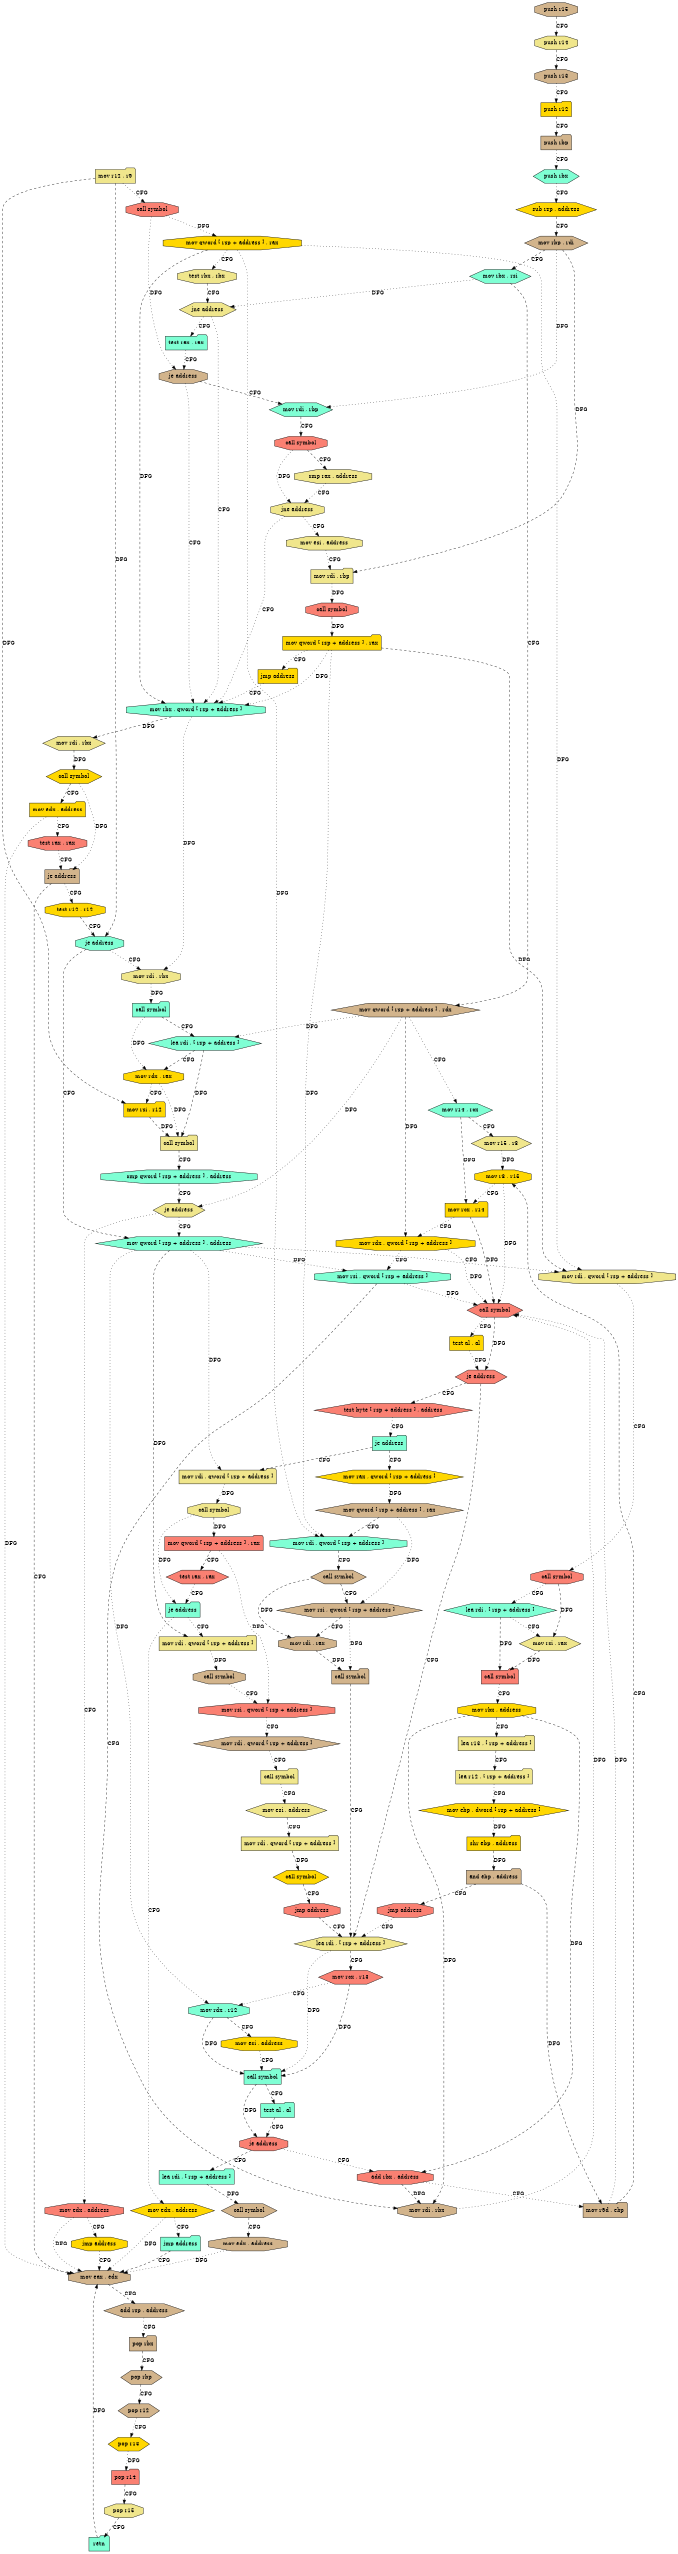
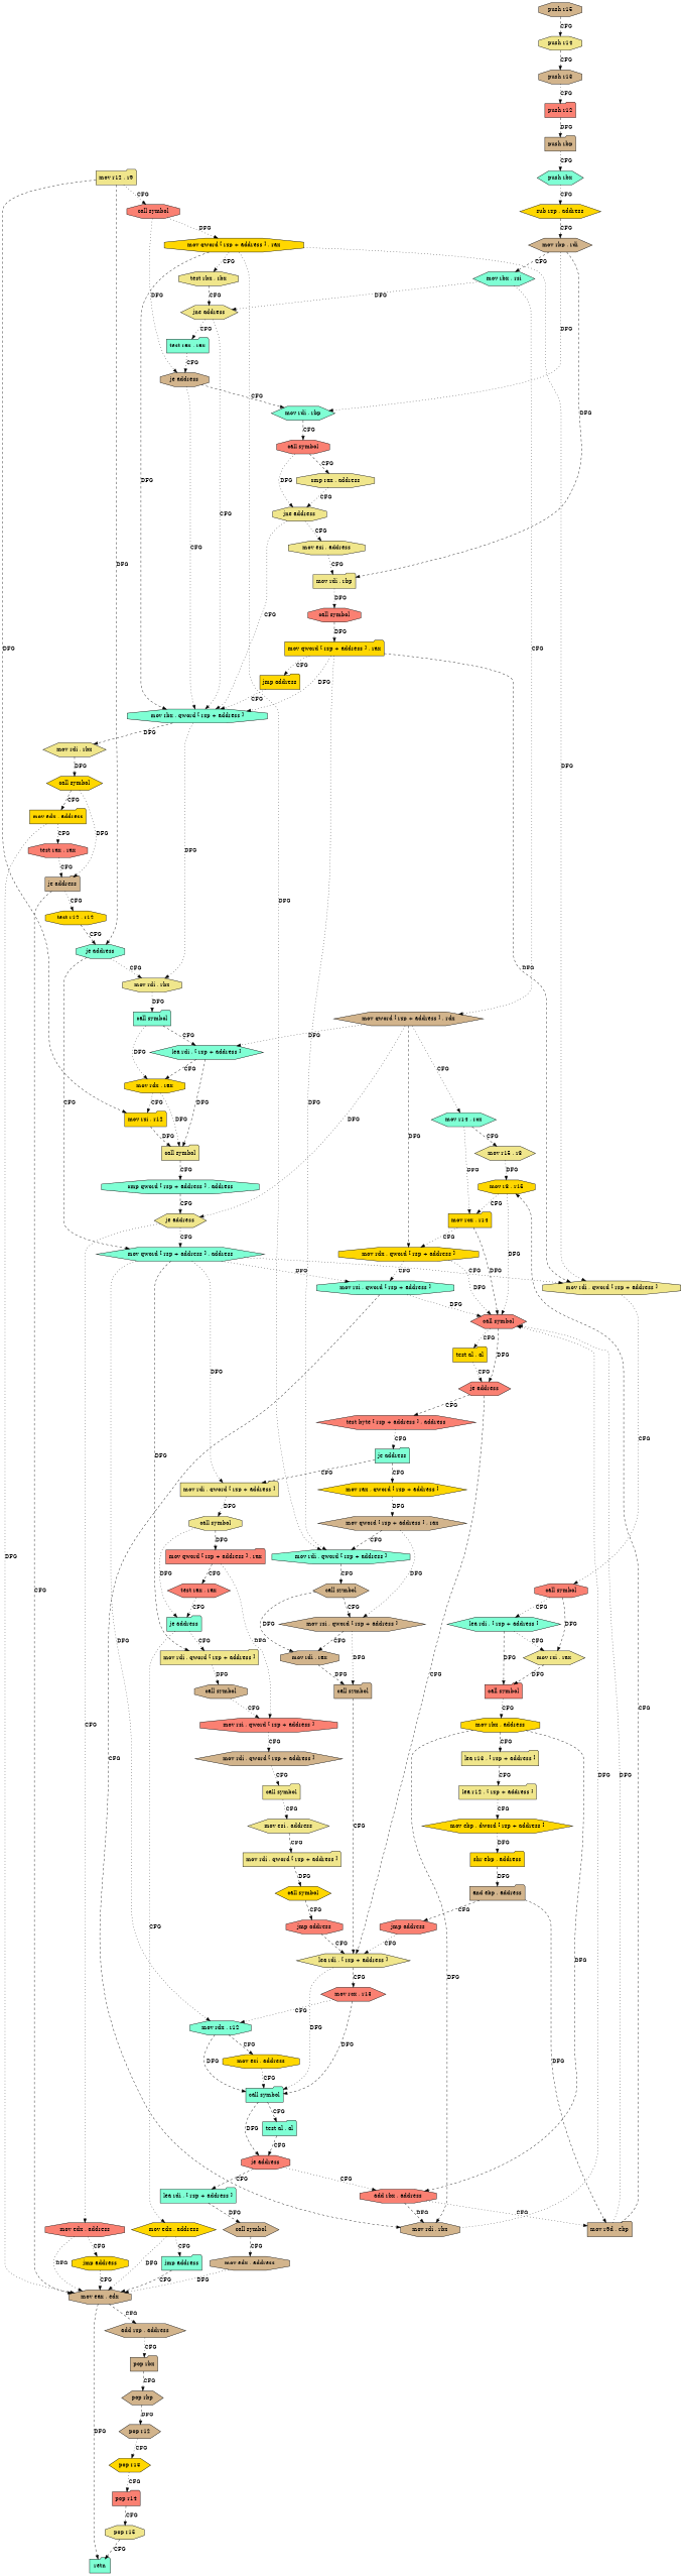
  digraph {
    node [fillcolor=khaki shape=octagon style=filled]
    edge [style=dotted]
    n1 [fillcolor=tan label="push r15"]
    n2 [label="push r14"]
    n3 [fillcolor=tan label="push r13"]
-   n4 [fillcolor=gold label="push r12" shape=folder]
+   n4 [fillcolor=salmon label="push r12" shape=folder]
    n5 [fillcolor=tan label="push rbp" shape=folder]
    n6 [fillcolor=aquamarine label="push rbx" shape=hexagon]
    n7 [fillcolor=gold label="sub rsp , address" shape=hexagon]
    n8 [fillcolor=tan label="mov rbp , rdi" shape=hexagon]
    n9 [fillcolor=aquamarine label="mov rbx , rsi" shape=hexagon]
    n10 [fillcolor=aquamarine label="mov rdi , rbp" shape=hexagon]
    n11 [label="mov rdi , rbp" shape=folder]
    n12 [fillcolor=tan label="mov qword [ rsp + address ] , rdx" shape=hexagon]
    n13 [label="jne address" shape=hexagon]
    n14 [fillcolor=salmon label="call symbol"]
    n15 [fillcolor=salmon label="call symbol"]
    n16 [fillcolor=aquamarine label="mov r14 , rcx" shape=hexagon]
    n17 [fillcolor=aquamarine label="lea rdi , [ rsp + address ]" shape=hexagon]
    n18 [label="je address" shape=hexagon]
    n19 [fillcolor=gold label="mov rdx , qword [ rsp + address ]"]
    n20 [fillcolor=aquamarine label="mov rbx , qword [ rsp + address ]"]
    n21 [fillcolor=aquamarine label="test rax , rax" shape=folder]
    n22 [label="mov r15 , r8" shape=hexagon]
    n23 [fillcolor=gold label="mov rcx , r14" shape=folder]
    n24 [fillcolor=gold label="mov rdx , rax"]
    n25 [label="call symbol" shape=folder]
    n26 [fillcolor=aquamarine label="mov qword [ rsp + address ] , address" shape=hexagon]
    n27 [fillcolor=salmon label="mov edx , address"]
    n28 [fillcolor=aquamarine label="mov rsi , qword [ rsp + address ]"]
    n29 [fillcolor=salmon label="call symbol" shape=hexagon]
    n30 [fillcolor=gold label="mov r8 , r15"]
    n31 [label="mov r12 , r9" shape=folder]
    n32 [fillcolor=salmon label="call symbol"]
    n33 [fillcolor=aquamarine label="je address"]
    n34 [fillcolor=gold label="mov rsi , r12" shape=folder]
    n35 [fillcolor=gold label="mov qword [ rsp + address ] , rax"]
    n36 [fillcolor=tan label="je address"]
    n37 [label="mov rdi , rbx"]
    n38 [label="test rbx , rbx"]
    n39 [label="mov rdi , qword [ rsp + address ]"]
    n40 [fillcolor=aquamarine label="mov rdi , qword [ rsp + address ]"]
    n41 [label="mov rdi , rbx" shape=hexagon]
    n42 [fillcolor=salmon label="call symbol"]
    n43 [fillcolor=tan label="call symbol" shape=hexagon]
    n44 [fillcolor=gold label="call symbol" shape=hexagon]
    n45 [fillcolor=aquamarine label="call symbol" shape=folder]
    n46 [fillcolor=gold label="mov edx , address" shape=folder]
    n47 [fillcolor=tan label="je address" shape=folder]
    n48 [fillcolor=salmon label="test rax , rax"]
    n49 [fillcolor=tan label="mov eax , edx"]
    n50 [fillcolor=gold label="test r12 , r12"]
    n51 [fillcolor=tan label="add rsp , address" shape=hexagon]
    n52 [fillcolor=aquamarine label=retn shape=folder]
    n53 [fillcolor=tan label="pop rbx" shape=folder]
    n54 [label="cmp rax , address"]
    n55 [label="jne address"]
    n56 [fillcolor=tan label="pop rbp" shape=hexagon]
    n57 [fillcolor=tan label="pop r12" shape=hexagon]
    n58 [fillcolor=gold label="pop r13" shape=hexagon]
    n59 [fillcolor=salmon label="pop r14" shape=folder]
    n60 [label="pop r15"]
    n61 [fillcolor=aquamarine label="mov rdx , r12"]
    n62 [label="mov rdi , qword [ rsp + address ]" shape=folder]
    n63 [label="mov rdi , qword [ rsp + address ]" shape=folder]
    n64 [fillcolor=aquamarine label="call symbol" shape=folder]
    n65 [fillcolor=gold label="mov esi , address"]
    n66 [fillcolor=tan label="mov rdi , rbx"]
    n67 [label="call symbol"]
    n68 [fillcolor=tan label="call symbol"]
    n69 [label="mov esi , address"]
    n70 [fillcolor=aquamarine label="lea rdi , [ rsp + address ]" shape=hexagon]
    n71 [label="mov rsi , rax" shape=hexagon]
    n72 [fillcolor=salmon label="call symbol" shape=folder]
    n73 [fillcolor=gold label="mov rbx , address"]
    n74 [label="lea r13 , [ rsp + address ]" shape=folder]
    n75 [fillcolor=salmon label="add rbx , address"]
    n76 [label="lea r12 , [ rsp + address ]" shape=folder]
    n77 [fillcolor=tan label="mov r9d , ebp" shape=folder]
    n78 [fillcolor=gold label="mov ebp , dword [ rsp + address ]" shape=hexagon]
    n79 [fillcolor=gold label="shr ebp , address" shape=folder]
    n80 [fillcolor=tan label="and ebp , address" shape=folder]
    n81 [fillcolor=salmon label="jmp address"]
    n82 [label="lea rdi , [ rsp + address ]" shape=hexagon]
    n83 [fillcolor=salmon label="mov rcx , r13" shape=hexagon]
    n84 [fillcolor=aquamarine label="test al , al" shape=folder]
    n85 [fillcolor=salmon label="je address"]
    n86 [fillcolor=aquamarine label="cmp qword [ rsp + address ] , address"]
    n87 [fillcolor=gold label="jmp address"]
    n88 [fillcolor=gold label="mov qword [ rsp + address ] , rax" shape=folder]
    n89 [fillcolor=gold label="jmp address" shape=folder]
    n90 [fillcolor=aquamarine label="lea rdi , [ rsp + address ]" shape=folder]
    n91 [fillcolor=tan label="call symbol" shape=hexagon]
    n92 [fillcolor=tan label="mov edx , address"]
    n93 [fillcolor=gold label="test al , al" shape=folder]
    n94 [fillcolor=salmon label="je address" shape=hexagon]
    n95 [fillcolor=salmon label="test byte [ rsp + address ] , address" shape=hexagon]
    n96 [fillcolor=aquamarine label="je address" shape=folder]
    n97 [fillcolor=gold label="mov rax , qword [ rsp + address ]" shape=hexagon]
    n98 [fillcolor=tan label="mov qword [ rsp + address ] , rax" shape=hexagon]
    n99 [fillcolor=tan label="mov rsi , qword [ rsp + address ]" shape=hexagon]
    n100 [fillcolor=salmon label="mov qword [ rsp + address ] , rax" shape=folder]
    n101 [fillcolor=aquamarine label="je address" shape=folder]
    n102 [fillcolor=tan label="mov rdi , rax"]
    n103 [fillcolor=tan label="call symbol" shape=folder]
    n104 [fillcolor=salmon label="test rax , rax" shape=hexagon]
    n105 [fillcolor=salmon label="mov rsi , qword [ rsp + address ]"]
    n106 [fillcolor=gold label="mov edx , address" shape=hexagon]
    n107 [fillcolor=tan label="mov rdi , qword [ rsp + address ]" shape=hexagon]
    n108 [fillcolor=aquamarine label="jmp address" shape=folder]
    n109 [label="call symbol" shape=folder]
    n110 [label="mov esi , address" shape=hexagon]
    n111 [label="mov rdi , qword [ rsp + address ]" shape=folder]
    n112 [fillcolor=gold label="call symbol" shape=hexagon]
    n113 [fillcolor=salmon label="jmp address"]
    n1 -> n2 [label=CFG style=dashed]
    n2 -> n3 [label=CFG style=dashed]
    n3 -> n4 [label=CFG]
-   n4 -> n5 [label=CFG style=dashed]
+   n4 -> n5 [label=DFG style=dashed]
    n5 -> n6 [label=CFG]
    n6 -> n7 [label=CFG]
    n7 -> n8 [label=CFG style=dashed]
    n8 -> n9 [label=CFG style=dashed]
    n8 -> n10 [label=DFG]
    n8 -> n11 [label=DFG style=dashed]
-   n9 -> n12 [label=CFG style=dashed]
+   n9 -> n12 [label=CFG]
    n9 -> n13 [label=DFG]
    n10 -> n14 [label=CFG style=dashed]
    n11 -> n15 [label=DFG]
    n12 -> n16 [label=CFG]
    n12 -> n17 [label=DFG]
    n12 -> n18 [label=DFG]
    n12 -> n19 [label=DFG style=dashed]
    n13 -> n20 [label=CFG]
    n13 -> n21 [label=CFG]
    n14 -> n54 [label=CFG style=dashed]
    n14 -> n55 [label=DFG]
    n15 -> n88 [label=DFG style=dashed]
    n16 -> n22 [label=CFG style=dashed]
-   n16 -> n23 [label=DFG style=dashed]
+   n16 -> n23 [label=DFG]
    n17 -> n24 [label=CFG style=dashed]
    n17 -> n25 [label=DFG style=dashed]
    n18 -> n26 [label=CFG]
    n18 -> n27 [label=CFG]
    n19 -> n28 [label=CFG]
    n19 -> n29 [label=DFG]
    n20 -> n37 [label=DFG]
    n20 -> n41 [label=DFG style=dashed]
    n21 -> n36 [label=CFG]
    n22 -> n30 [label=DFG]
    n23 -> n19 [label=CFG]
    n23 -> n29 [label=DFG style=dashed]
    n24 -> n25 [label=DFG]
    n24 -> n34 [label=CFG]
    n25 -> n86 [label=CFG style=dashed]
    n26 -> n28 [label=DFG]
    n26 -> n39 [label=CFG]
    n26 -> n61 [label=DFG]
    n26 -> n62 [label=DFG]
    n26 -> n63 [label=DFG style=dashed]
    n27 -> n49 [label=DFG]
    n27 -> n87 [label=CFG]
    n28 -> n29 [label=DFG]
    n28 -> n66 [label=CFG style=dashed]
    n29 -> n93 [label=CFG]
    n29 -> n94 [label=DFG style=dashed]
    n30 -> n23 [label=CFG]
    n30 -> n29 [label=DFG]
    n31 -> n32 [label=CFG]
    n31 -> n33 [label=DFG style=dashed]
    n31 -> n34 [label=DFG style=dashed]
    n32 -> n35 [label=DFG]
    n32 -> n36 [label=DFG]
    n33 -> n26 [label=CFG style=dashed]
    n33 -> n37 [label=CFG]
    n34 -> n25 [label=DFG style=dashed]
    n35 -> n20 [label=DFG style=dashed]
    n35 -> n38 [label=CFG]
    n35 -> n39 [label=DFG]
    n35 -> n40 [label=DFG]
    n36 -> n10 [label=CFG style=dashed]
    n36 -> n20 [label=CFG]
    n37 -> n45 [label=DFG]
    n38 -> n13 [label=CFG style=dashed]
    n39 -> n42 [label=CFG]
    n40 -> n43 [label=CFG style=dashed]
    n41 -> n44 [label=DFG style=dashed]
    n42 -> n70 [label=CFG]
    n42 -> n71 [label=DFG style=dashed]
    n43 -> n99 [label=CFG style=dashed]
    n43 -> n102 [label=DFG style=dashed]
    n44 -> n46 [label=CFG style=dashed]
    n44 -> n47 [label=DFG]
    n45 -> n17 [label=CFG style=dashed]
    n45 -> n24 [label=DFG]
    n46 -> n48 [label=CFG]
    n46 -> n49 [label=DFG]
    n47 -> n49 [label=CFG style=dashed]
    n47 -> n50 [label=CFG]
    n48 -> n47 [label=CFG]
    n49 -> n51 [label=CFG style=dashed]
-   n52 -> n49 [label=DFG style=dashed]
+   n49 -> n52 [label=DFG style=dashed]
    n50 -> n33 [label=CFG style=dashed]
    n51 -> n53 [label=CFG]
    n53 -> n56 [label=CFG style=dashed]
    n54 -> n55 [label=CFG]
    n55 -> n20 [label=CFG]
    n55 -> n69 [label=CFG]
-   n56 -> n57 [label=CFG style=dashed]
+   n56 -> n57 [label=DFG style=dashed]
    n57 -> n58 [label=CFG]
-   n58 -> n59 [label=DFG]
+   n58 -> n59 [label=CFG]
    n59 -> n60 [label=CFG style=dashed]
    n60 -> n52 [label=CFG style=dashed]
    n61 -> n64 [label=DFG style=dashed]
    n61 -> n65 [label=CFG style=dashed]
    n62 -> n67 [label=DFG]
    n63 -> n68 [label=DFG]
    n64 -> n84 [label=CFG style=dashed]
    n64 -> n85 [label=DFG style=dashed]
    n65 -> n64 [label=CFG]
    n66 -> n29 [label=DFG]
    n67 -> n100 [label=DFG style=dashed]
    n67 -> n101 [label=DFG]
    n68 -> n105 [label=CFG]
    n69 -> n11 [label=CFG]
    n70 -> n71 [label=CFG]
    n70 -> n72 [label=DFG style=dashed]
    n71 -> n72 [label=DFG style=dashed]
    n72 -> n73 [label=CFG]
    n73 -> n66 [label=DFG style=dashed]
    n73 -> n74 [label=CFG style=dashed]
    n73 -> n75 [label=DFG style=dashed]
    n74 -> n76 [label=CFG style=dashed]
    n75 -> n66 [label=DFG style=dashed]
    n75 -> n77 [label=CFG]
    n76 -> n78 [label=CFG]
    n77 -> n29 [label=DFG]
    n77 -> n30 [label=CFG style=dashed]
    n78 -> n79 [label=DFG]
    n79 -> n80 [label=DFG style=dashed]
    n80 -> n77 [label=DFG style=dashed]
    n80 -> n81 [label=CFG style=dashed]
    n81 -> n82 [label=CFG]
    n82 -> n64 [label=DFG]
    n82 -> n83 [label=CFG style=dashed]
    n83 -> n61 [label=CFG]
    n83 -> n64 [label=DFG style=dashed]
    n84 -> n85 [label=CFG style=dashed]
    n85 -> n75 [label=CFG]
    n85 -> n90 [label=CFG style=dashed]
    n86 -> n18 [label=CFG style=dashed]
    n87 -> n49 [label=CFG]
    n88 -> n20 [label=DFG]
    n88 -> n39 [label=DFG style=dashed]
    n88 -> n40 [label=DFG]
    n88 -> n89 [label=CFG]
    n89 -> n20 [label=CFG]
    n90 -> n91 [label=DFG style=dashed]
    n91 -> n92 [label=CFG style=dashed]
    n92 -> n49 [label=DFG]
    n93 -> n94 [label=CFG]
    n94 -> n82 [label=CFG style=dashed]
    n94 -> n95 [label=CFG style=dashed]
    n95 -> n96 [label=CFG]
    n96 -> n62 [label=CFG style=dashed]
    n96 -> n97 [label=CFG style=dashed]
    n97 -> n98 [label=DFG]
    n98 -> n40 [label=CFG style=dashed]
    n98 -> n99 [label=DFG]
    n99 -> n102 [label=CFG style=dashed]
    n99 -> n103 [label=DFG]
    n100 -> n104 [label=CFG style=dashed]
    n100 -> n105 [label=DFG]
    n101 -> n63 [label=CFG]
    n101 -> n106 [label=CFG]
    n102 -> n103 [label=DFG style=dashed]
    n103 -> n82 [label=CFG style=dashed]
    n104 -> n101 [label=CFG]
    n105 -> n107 [label=CFG]
    n106 -> n49 [label=DFG]
    n106 -> n108 [label=CFG]
    n107 -> n109 [label=CFG]
    n108 -> n49 [label=CFG style=dashed]
    n109 -> n110 [label=CFG]
    n110 -> n111 [label=CFG style=dashed]
    n111 -> n112 [label=DFG style=dashed]
    n112 -> n113 [label=CFG style=dashed]
    n113 -> n82 [label=CFG style=dashed]
  }
